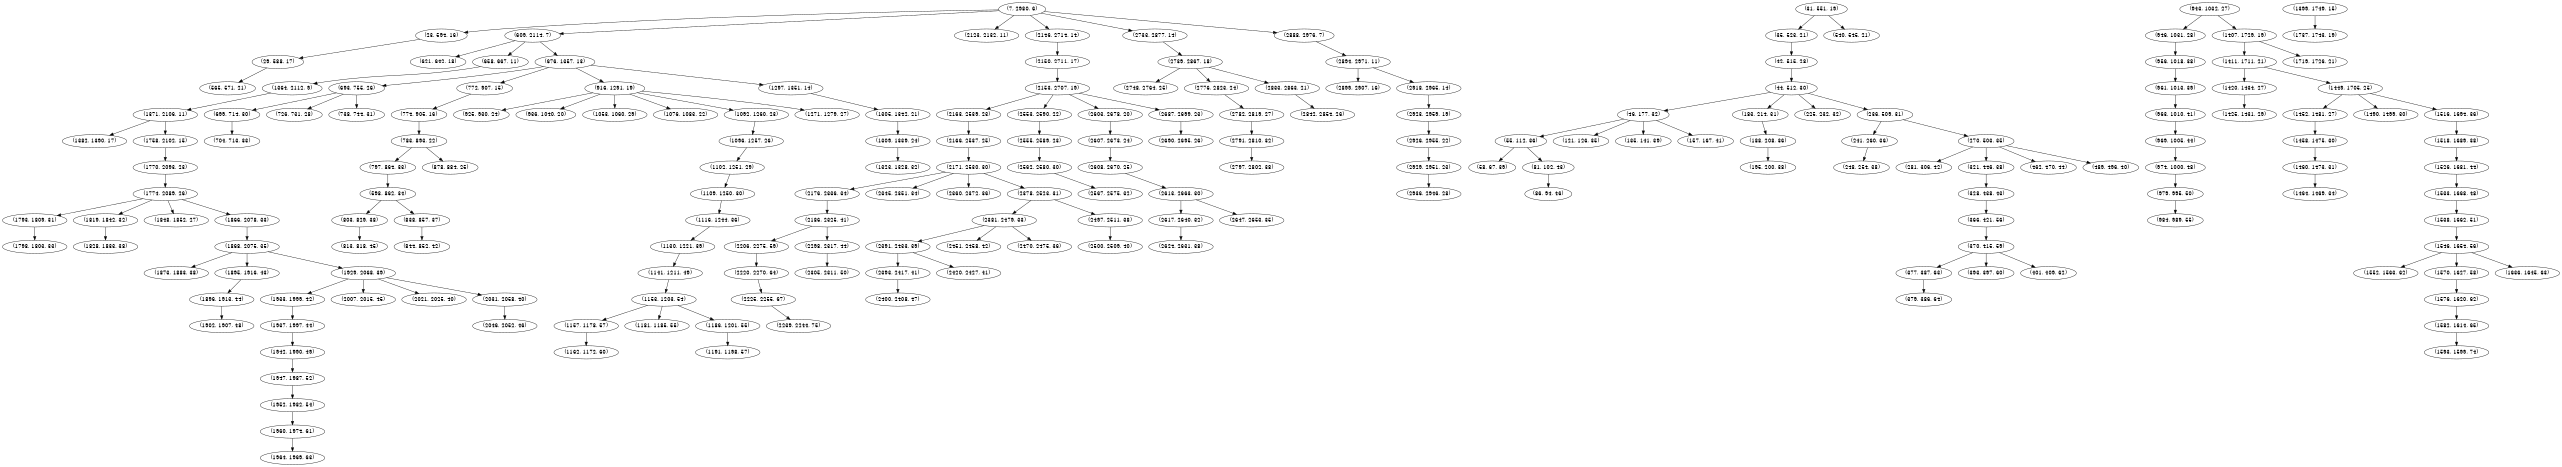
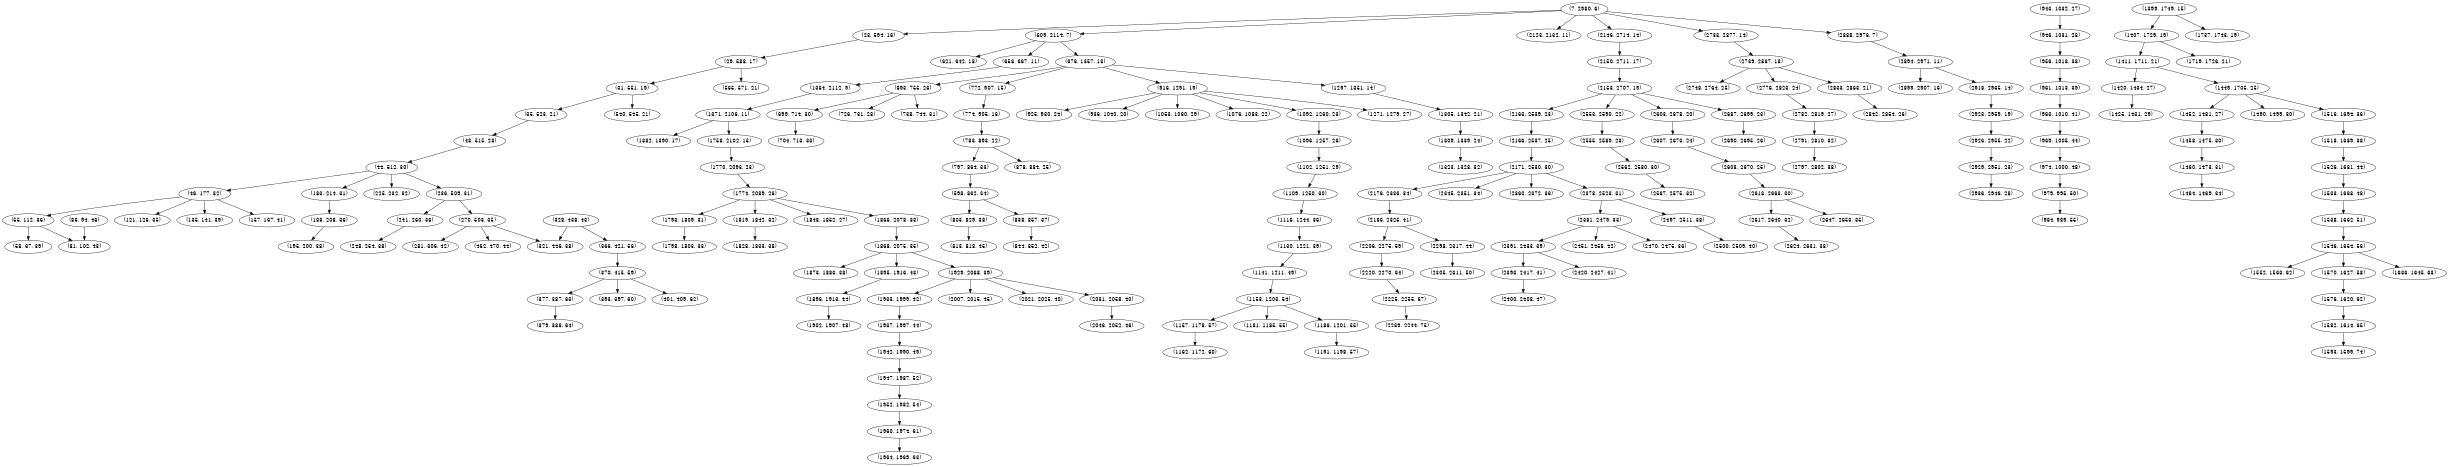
  digraph {
    "(7, 2980, 6)"
    "(23, 594, 16)"
    "(609, 2114, 7)"
    "(2123, 2132, 11)"
    "(2146, 2714, 14)"
    "(2733, 2877, 14)"
    "(2888, 2976, 7)"
    "(29, 588, 17)"
    "(621, 642, 18)"
    "(658, 667, 11)"
    "(676, 1357, 13)"
    "(2150, 2711, 17)"
    "(2739, 2867, 18)"
    "(2894, 2971, 11)"
    "(31, 551, 19)"
    "(565, 571, 21)"
    "(35, 523, 21)"
    "(540, 545, 21)"
-   "(42, 515, 28)"
+   "(42, 515, 28)" [label="(48, 515, 28)"]
    "(44, 512, 30)"
    "(46, 177, 32)"
    "(183, 214, 31)"
    "(225, 232, 32)"
    "(236, 509, 31)"
    "(55, 112, 36)"
    "(121, 126, 35)"
    "(135, 141, 39)"
    "(157, 167, 41)"
    "(188, 208, 36)"
    "(241, 260, 36)"
    "(270, 503, 35)"
    "(58, 67, 39)"
    "(81, 102, 43)"
    "(86, 94, 46)"
    "(195, 200, 38)"
    "(248, 254, 38)"
    "(281, 306, 42)"
    "(321, 446, 38)"
    "(462, 470, 44)"
-   "(489, 496, 40)"
    "(328, 438, 43)"
    "(366, 421, 56)"
    "(370, 415, 59)"
    "(377, 387, 63)"
    "(393, 397, 60)"
    "(401, 409, 62)"
    "(379, 386, 64)"
    "(1364, 2112, 9)"
    "(693, 755, 26)"
    "(772, 907, 15)"
    "(916, 1291, 19)"
    "(1297, 1351, 14)"
    "(1371, 2106, 11)"
    n54 [label="(699, 714, 30)"]
    "(726, 731, 28)"
    "(738, 744, 31)"
    "(774, 905, 16)"
    "(925, 930, 24)"
    "(936, 1040, 20)"
    "(1053, 1060, 29)"
    "(1076, 1083, 22)"
    "(1092, 1260, 23)"
    "(1271, 1279, 27)"
    "(1305, 1342, 21)"
    "(704, 713, 33)"
    "(783, 893, 22)"
    "(797, 864, 33)"
    "(878, 884, 25)"
    n69 [label="(598, 862, 34)"]
    "(803, 829, 38)"
    "(838, 857, 37)"
    "(813, 818, 45)"
    "(844, 852, 42)"
    "(1096, 1257, 26)"
    "(943, 1032, 27)"
    "(946, 1031, 28)"
    "(956, 1018, 38)"
    "(961, 1013, 39)"
    "(963, 1010, 41)"
    "(969, 1005, 44)"
    "(974, 1000, 48)"
    "(979, 995, 50)"
    "(984, 989, 55)"
    "(1102, 1251, 29)"
    "(1109, 1250, 30)"
    "(1116, 1244, 36)"
    "(1130, 1221, 39)"
    "(1141, 1211, 49)"
    "(1153, 1203, 54)"
    "(1157, 1178, 57)"
    "(1181, 1185, 55)"
    "(1186, 1201, 55)"
    "(1162, 1172, 60)"
    "(1191, 1198, 57)"
    "(1309, 1339, 24)"
    "(1323, 1328, 32)"
    "(1382, 1390, 17)"
    "(1758, 2102, 15)"
    "(1399, 1749, 15)"
    "(1407, 1729, 19)"
    "(1737, 1743, 19)"
    "(1770, 2093, 23)"
    "(1411, 1711, 21)"
    "(1719, 1726, 21)"
    "(1420, 1434, 27)"
    "(1449, 1705, 25)"
    "(1425, 1431, 29)"
    "(1452, 1481, 27)"
    "(1490, 1499, 30)"
    "(1516, 1694, 36)"
    "(1458, 1475, 30)"
    "(1518, 1689, 38)"
    "(1460, 1473, 31)"
    "(1464, 1469, 34)"
    "(1526, 1681, 44)"
    "(1533, 1668, 48)"
    "(1538, 1662, 51)"
    "(1546, 1654, 56)"
    "(1552, 1563, 62)"
    "(1570, 1627, 58)"
    "(1636, 1645, 63)"
    "(1576, 1620, 62)"
    "(1582, 1614, 65)"
    "(1593, 1599, 74)"
    "(1774, 2089, 26)"
    "(1793, 1809, 31)"
    "(1819, 1842, 32)"
    "(1848, 1852, 27)"
    "(1866, 2078, 33)"
    "(1798, 1803, 33)"
    "(1828, 1833, 38)"
    "(1868, 2075, 35)"
    "(1873, 1883, 38)"
    "(1895, 1916, 43)"
    "(1929, 2068, 39)"
    "(1896, 1913, 44)"
    "(1933, 1999, 42)"
    "(2007, 2015, 45)"
    "(2021, 2025, 40)"
    "(2031, 2058, 40)"
    "(1902, 1907, 48)"
    "(1937, 1997, 44)"
    "(2046, 2052, 46)"
    "(1942, 1990, 49)"
    "(1947, 1987, 52)"
    "(1952, 1982, 54)"
    "(1960, 1974, 61)"
    "(1964, 1969, 63)"
    "(2153, 2707, 19)"
    "(2163, 2539, 23)"
    "(2553, 2590, 22)"
    "(2603, 2678, 20)"
    "(2687, 2699, 23)"
    "(2166, 2537, 25)"
    "(2555, 2589, 23)"
    "(2607, 2673, 24)"
    "(2690, 2695, 26)"
    "(2171, 2530, 30)"
    "(2176, 2336, 34)"
    "(2345, 2351, 34)"
    "(2360, 2372, 36)"
    "(2378, 2523, 31)"
    "(2186, 2325, 41)"
    "(2381, 2479, 33)"
    "(2497, 2511, 38)"
    "(2206, 2275, 59)"
    "(2298, 2317, 44)"
    "(2220, 2270, 64)"
    "(2305, 2311, 50)"
    "(2225, 2255, 67)"
    "(2239, 2244, 75)"
    "(2391, 2433, 39)"
    "(2451, 2458, 42)"
    "(2470, 2475, 36)"
    "(2500, 2509, 40)"
    "(2393, 2417, 41)"
    "(2420, 2427, 41)"
    "(2400, 2408, 47)"
    "(2562, 2580, 30)"
    "(2567, 2575, 32)"
    "(2608, 2670, 25)"
    "(2613, 2663, 30)"
    "(2617, 2640, 32)"
    "(2647, 2653, 35)"
    "(2624, 2631, 38)"
    "(2748, 2764, 25)"
    "(2776, 2823, 24)"
    "(2833, 2863, 21)"
    "(2782, 2819, 27)"
    "(2842, 2854, 26)"
    "(2791, 2810, 32)"
    "(2797, 2802, 38)"
    "(2899, 2907, 16)"
    "(2918, 2965, 14)"
    "(2923, 2959, 19)"
    "(2926, 2955, 22)"
    "(2929, 2951, 23)"
    "(2936, 2946, 28)"
    "(7, 2980, 6)" -> "(23, 594, 16)"
    "(7, 2980, 6)" -> "(609, 2114, 7)"
    "(7, 2980, 6)" -> "(2123, 2132, 11)"
    "(7, 2980, 6)" -> "(2146, 2714, 14)"
    "(7, 2980, 6)" -> "(2733, 2877, 14)"
    "(7, 2980, 6)" -> "(2888, 2976, 7)"
    "(23, 594, 16)" -> "(29, 588, 17)"
    "(609, 2114, 7)" -> "(621, 642, 18)"
    "(609, 2114, 7)" -> "(658, 667, 11)"
    "(609, 2114, 7)" -> "(676, 1357, 13)"
    "(2146, 2714, 14)" -> "(2150, 2711, 17)"
    "(2733, 2877, 14)" -> "(2739, 2867, 18)"
    "(2888, 2976, 7)" -> "(2894, 2971, 11)"
+   "(29, 588, 17)" -> "(31, 551, 19)"
    "(29, 588, 17)" -> "(565, 571, 21)"
    "(658, 667, 11)" -> "(1364, 2112, 9)"
    "(676, 1357, 13)" -> "(693, 755, 26)"
    "(676, 1357, 13)" -> "(772, 907, 15)"
    "(676, 1357, 13)" -> "(916, 1291, 19)"
    "(676, 1357, 13)" -> "(1297, 1351, 14)"
    "(2150, 2711, 17)" -> "(2153, 2707, 19)"
    "(2739, 2867, 18)" -> "(2748, 2764, 25)"
    "(2739, 2867, 18)" -> "(2776, 2823, 24)"
    "(2739, 2867, 18)" -> "(2833, 2863, 21)"
    "(2894, 2971, 11)" -> "(2899, 2907, 16)"
    "(2894, 2971, 11)" -> "(2918, 2965, 14)"
    "(31, 551, 19)" -> "(35, 523, 21)"
    "(31, 551, 19)" -> "(540, 545, 21)"
    "(35, 523, 21)" -> "(42, 515, 28)"
    "(42, 515, 28)" -> "(44, 512, 30)"
    "(44, 512, 30)" -> "(46, 177, 32)"
    "(44, 512, 30)" -> "(183, 214, 31)"
    "(44, 512, 30)" -> "(225, 232, 32)"
    "(44, 512, 30)" -> "(236, 509, 31)"
    "(46, 177, 32)" -> "(55, 112, 36)"
    "(46, 177, 32)" -> "(121, 126, 35)"
    "(46, 177, 32)" -> "(135, 141, 39)"
    "(46, 177, 32)" -> "(157, 167, 41)"
    "(183, 214, 31)" -> "(188, 208, 36)"
    "(236, 509, 31)" -> "(241, 260, 36)"
    "(236, 509, 31)" -> "(270, 503, 35)"
    "(55, 112, 36)" -> "(58, 67, 39)"
    "(55, 112, 36)" -> "(81, 102, 43)"
    "(188, 208, 36)" -> "(195, 200, 38)"
    "(241, 260, 36)" -> "(248, 254, 38)"
    "(270, 503, 35)" -> "(281, 306, 42)"
    "(270, 503, 35)" -> "(321, 446, 38)"
    "(270, 503, 35)" -> "(462, 470, 44)"
-   "(270, 503, 35)" -> "(489, 496, 40)"
-   "(81, 102, 43)" -> "(86, 94, 46)"
-   "(321, 446, 38)" -> "(328, 438, 43)"
+   "(86, 94, 46)" -> "(81, 102, 43)"
+   "(328, 438, 43)" -> "(321, 446, 38)"
    "(328, 438, 43)" -> "(366, 421, 56)"
    "(366, 421, 56)" -> "(370, 415, 59)"
    "(370, 415, 59)" -> "(377, 387, 63)"
    "(370, 415, 59)" -> "(393, 397, 60)"
    "(370, 415, 59)" -> "(401, 409, 62)"
    "(377, 387, 63)" -> "(379, 386, 64)"
    "(1364, 2112, 9)" -> "(1371, 2106, 11)"
    "(693, 755, 26)" -> n54
    "(693, 755, 26)" -> "(726, 731, 28)"
    "(693, 755, 26)" -> "(738, 744, 31)"
    "(772, 907, 15)" -> "(774, 905, 16)"
    "(916, 1291, 19)" -> "(925, 930, 24)"
    "(916, 1291, 19)" -> "(936, 1040, 20)"
    "(916, 1291, 19)" -> "(1053, 1060, 29)"
    "(916, 1291, 19)" -> "(1076, 1083, 22)"
    "(916, 1291, 19)" -> "(1092, 1260, 23)"
    "(916, 1291, 19)" -> "(1271, 1279, 27)"
    "(1297, 1351, 14)" -> "(1305, 1342, 21)"
    "(1371, 2106, 11)" -> "(1382, 1390, 17)"
    "(1371, 2106, 11)" -> "(1758, 2102, 15)"
    n54 -> "(704, 713, 33)"
    "(774, 905, 16)" -> "(783, 893, 22)"
    "(1092, 1260, 23)" -> "(1096, 1257, 26)"
    "(1305, 1342, 21)" -> "(1309, 1339, 24)"
    "(783, 893, 22)" -> "(797, 864, 33)"
    "(783, 893, 22)" -> "(878, 884, 25)"
    "(797, 864, 33)" -> n69
    n69 -> "(803, 829, 38)"
    n69 -> "(838, 857, 37)"
    "(803, 829, 38)" -> "(813, 818, 45)"
    "(838, 857, 37)" -> "(844, 852, 42)"
    "(1096, 1257, 26)" -> "(1102, 1251, 29)"
    "(943, 1032, 27)" -> "(946, 1031, 28)"
    "(946, 1031, 28)" -> "(956, 1018, 38)"
    "(956, 1018, 38)" -> "(961, 1013, 39)"
    "(961, 1013, 39)" -> "(963, 1010, 41)"
    "(963, 1010, 41)" -> "(969, 1005, 44)"
    "(969, 1005, 44)" -> "(974, 1000, 48)"
    "(974, 1000, 48)" -> "(979, 995, 50)"
    "(979, 995, 50)" -> "(984, 989, 55)"
    "(1102, 1251, 29)" -> "(1109, 1250, 30)"
    "(1109, 1250, 30)" -> "(1116, 1244, 36)"
    "(1116, 1244, 36)" -> "(1130, 1221, 39)"
    "(1130, 1221, 39)" -> "(1141, 1211, 49)"
    "(1141, 1211, 49)" -> "(1153, 1203, 54)"
    "(1153, 1203, 54)" -> "(1157, 1178, 57)"
    "(1153, 1203, 54)" -> "(1181, 1185, 55)"
    "(1153, 1203, 54)" -> "(1186, 1201, 55)"
    "(1157, 1178, 57)" -> "(1162, 1172, 60)"
    "(1186, 1201, 55)" -> "(1191, 1198, 57)"
    "(1309, 1339, 24)" -> "(1323, 1328, 32)"
    "(1758, 2102, 15)" -> "(1770, 2093, 23)"
-   "(943, 1032, 27)" -> "(1407, 1729, 19)"
+   "(1399, 1749, 15)" -> "(1407, 1729, 19)"
    "(1399, 1749, 15)" -> "(1737, 1743, 19)"
    "(1407, 1729, 19)" -> "(1411, 1711, 21)"
    "(1407, 1729, 19)" -> "(1719, 1726, 21)"
    "(1770, 2093, 23)" -> "(1774, 2089, 26)"
    "(1411, 1711, 21)" -> "(1420, 1434, 27)"
    "(1411, 1711, 21)" -> "(1449, 1705, 25)"
    "(1420, 1434, 27)" -> "(1425, 1431, 29)"
    "(1449, 1705, 25)" -> "(1452, 1481, 27)"
    "(1449, 1705, 25)" -> "(1490, 1499, 30)"
    "(1449, 1705, 25)" -> "(1516, 1694, 36)"
    "(1452, 1481, 27)" -> "(1458, 1475, 30)"
    "(1516, 1694, 36)" -> "(1518, 1689, 38)"
    "(1458, 1475, 30)" -> "(1460, 1473, 31)"
    "(1518, 1689, 38)" -> "(1526, 1681, 44)"
    "(1460, 1473, 31)" -> "(1464, 1469, 34)"
    "(1526, 1681, 44)" -> "(1533, 1668, 48)"
    "(1533, 1668, 48)" -> "(1538, 1662, 51)"
    "(1538, 1662, 51)" -> "(1546, 1654, 56)"
    "(1546, 1654, 56)" -> "(1552, 1563, 62)"
    "(1546, 1654, 56)" -> "(1570, 1627, 58)"
    "(1546, 1654, 56)" -> "(1636, 1645, 63)"
    "(1570, 1627, 58)" -> "(1576, 1620, 62)"
    "(1576, 1620, 62)" -> "(1582, 1614, 65)"
    "(1582, 1614, 65)" -> "(1593, 1599, 74)"
    "(1774, 2089, 26)" -> "(1793, 1809, 31)"
    "(1774, 2089, 26)" -> "(1819, 1842, 32)"
    "(1774, 2089, 26)" -> "(1848, 1852, 27)"
    "(1774, 2089, 26)" -> "(1866, 2078, 33)"
    "(1793, 1809, 31)" -> "(1798, 1803, 33)"
    "(1819, 1842, 32)" -> "(1828, 1833, 38)"
    "(1866, 2078, 33)" -> "(1868, 2075, 35)"
    "(1868, 2075, 35)" -> "(1873, 1883, 38)"
    "(1868, 2075, 35)" -> "(1895, 1916, 43)"
    "(1868, 2075, 35)" -> "(1929, 2068, 39)"
    "(1895, 1916, 43)" -> "(1896, 1913, 44)"
    "(1929, 2068, 39)" -> "(1933, 1999, 42)"
    "(1929, 2068, 39)" -> "(2007, 2015, 45)"
    "(1929, 2068, 39)" -> "(2021, 2025, 40)"
    "(1929, 2068, 39)" -> "(2031, 2058, 40)"
    "(1896, 1913, 44)" -> "(1902, 1907, 48)"
    "(1933, 1999, 42)" -> "(1937, 1997, 44)"
    "(2031, 2058, 40)" -> "(2046, 2052, 46)"
    "(1937, 1997, 44)" -> "(1942, 1990, 49)"
    "(1942, 1990, 49)" -> "(1947, 1987, 52)"
    "(1947, 1987, 52)" -> "(1952, 1982, 54)"
    "(1952, 1982, 54)" -> "(1960, 1974, 61)"
    "(1960, 1974, 61)" -> "(1964, 1969, 63)"
    "(2153, 2707, 19)" -> "(2163, 2539, 23)"
    "(2153, 2707, 19)" -> "(2553, 2590, 22)"
    "(2153, 2707, 19)" -> "(2603, 2678, 20)"
    "(2153, 2707, 19)" -> "(2687, 2699, 23)"
    "(2163, 2539, 23)" -> "(2166, 2537, 25)"
    "(2553, 2590, 22)" -> "(2555, 2589, 23)"
    "(2603, 2678, 20)" -> "(2607, 2673, 24)"
    "(2687, 2699, 23)" -> "(2690, 2695, 26)"
    "(2166, 2537, 25)" -> "(2171, 2530, 30)"
    "(2555, 2589, 23)" -> "(2562, 2580, 30)"
    "(2607, 2673, 24)" -> "(2608, 2670, 25)"
    "(2171, 2530, 30)" -> "(2176, 2336, 34)"
    "(2171, 2530, 30)" -> "(2345, 2351, 34)"
    "(2171, 2530, 30)" -> "(2360, 2372, 36)"
    "(2171, 2530, 30)" -> "(2378, 2523, 31)"
    "(2176, 2336, 34)" -> "(2186, 2325, 41)"
    "(2378, 2523, 31)" -> "(2381, 2479, 33)"
    "(2378, 2523, 31)" -> "(2497, 2511, 38)"
    "(2186, 2325, 41)" -> "(2206, 2275, 59)"
    "(2186, 2325, 41)" -> "(2298, 2317, 44)"
    "(2381, 2479, 33)" -> "(2391, 2433, 39)"
    "(2381, 2479, 33)" -> "(2451, 2458, 42)"
    "(2381, 2479, 33)" -> "(2470, 2475, 36)"
    "(2497, 2511, 38)" -> "(2500, 2509, 40)"
    "(2206, 2275, 59)" -> "(2220, 2270, 64)"
    "(2298, 2317, 44)" -> "(2305, 2311, 50)"
    "(2220, 2270, 64)" -> "(2225, 2255, 67)"
    "(2225, 2255, 67)" -> "(2239, 2244, 75)"
    "(2391, 2433, 39)" -> "(2393, 2417, 41)"
    "(2391, 2433, 39)" -> "(2420, 2427, 41)"
    "(2393, 2417, 41)" -> "(2400, 2408, 47)"
    "(2562, 2580, 30)" -> "(2567, 2575, 32)"
    "(2608, 2670, 25)" -> "(2613, 2663, 30)"
    "(2613, 2663, 30)" -> "(2617, 2640, 32)"
    "(2613, 2663, 30)" -> "(2647, 2653, 35)"
    "(2617, 2640, 32)" -> "(2624, 2631, 38)"
    "(2776, 2823, 24)" -> "(2782, 2819, 27)"
    "(2833, 2863, 21)" -> "(2842, 2854, 26)"
    "(2782, 2819, 27)" -> "(2791, 2810, 32)"
    "(2791, 2810, 32)" -> "(2797, 2802, 38)"
    "(2918, 2965, 14)" -> "(2923, 2959, 19)"
    "(2923, 2959, 19)" -> "(2926, 2955, 22)"
    "(2926, 2955, 22)" -> "(2929, 2951, 23)"
    "(2929, 2951, 23)" -> "(2936, 2946, 28)"
  }
